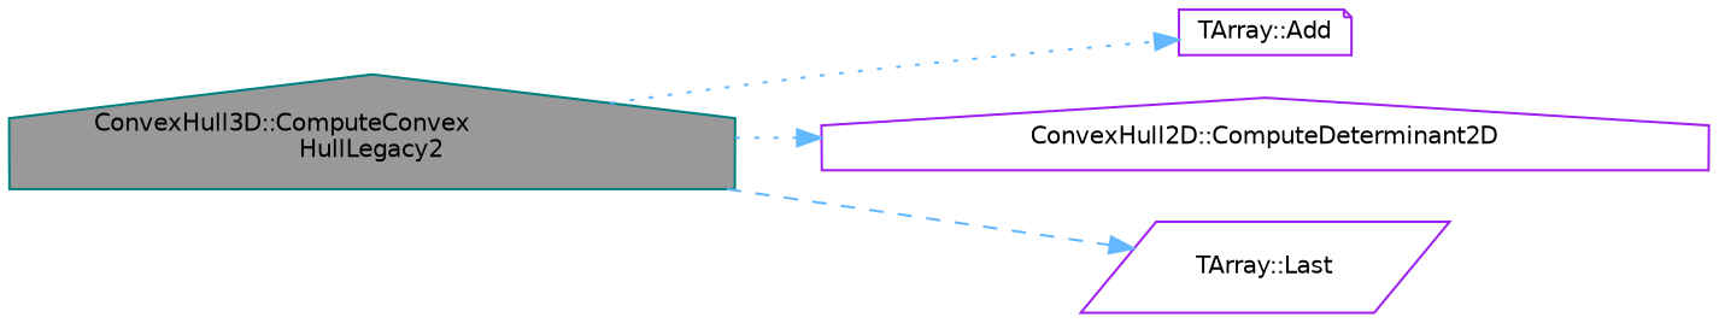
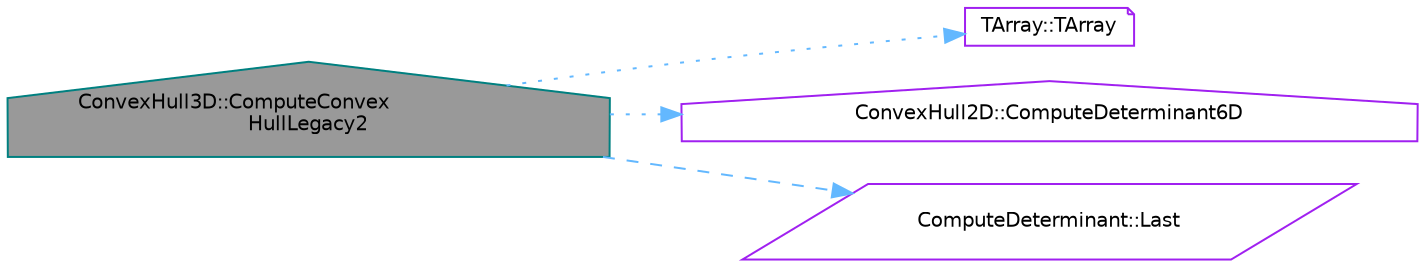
  digraph {
    rankdir=LR
    node [color=purple fillcolor=white fontname=Helvetica fontsize=10 shape=house style=filled]
    edge [color=steelblue1 fontname=Helvetica fontsize=10 labelfontname=Helvetica labelfontsize=10 style=dotted]
    n1 [color=teal fillcolor=grey60 fontcolor=black height=0.2 label="ConvexHull3D::ComputeConvex\lHullLegacy2" width=0.4]
-   n2 [height=0.2 label="TArray::Add" shape=note width=0.4]
-   n3 [height=0.2 label="ConvexHull2D::ComputeDeterminant2D" width=0.4]
-   n4 [height=0.2 label="TArray::Last" shape=parallelogram width=0.4]
+   n2 [height=0.2 label="TArray::TArray" shape=note width=0.4]
+   n3 [height=0.2 label="ConvexHull2D::ComputeDeterminant6D" width=0.4]
+   n4 [height=0.2 label="ComputeDeterminant::Last" shape=parallelogram width=0.4]
    n1 -> n2
    n1 -> n3
    n1 -> n4 [style=dashed]
  }
